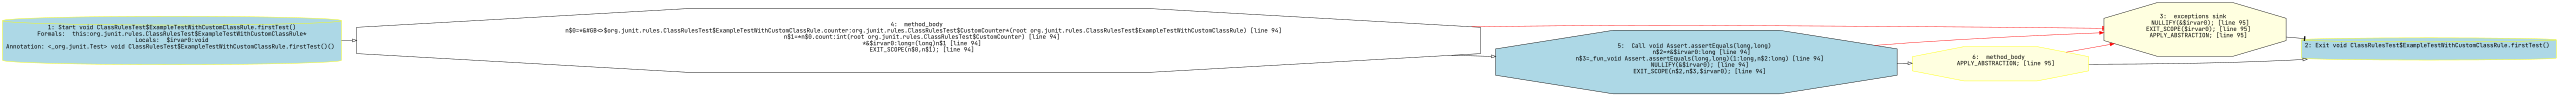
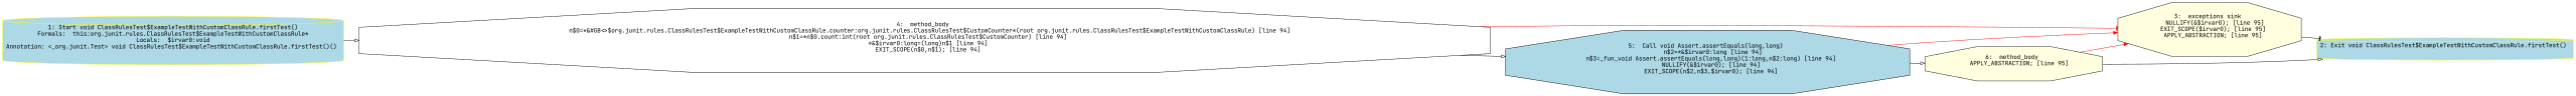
  digraph {
    rankdir=LR
    fontname="JetBrains Mono"
    node [style=filled fillcolor=lightblue shape=octagon fontname="JetBrains Mono"]
    edge [arrowhead=onormal fontname="JetBrains Mono"]
    n1 [color=yellow label="1: Start void ClassRulesTest$ExampleTestWithCustomClassRule.firstTest()\nFormals:  this:org.junit.rules.ClassRulesTest$ExampleTestWithCustomClassRule*\nLocals:  $irvar0:void\nAnnotation: <_org.junit.Test> void ClassRulesTest$ExampleTestWithCustomClassRule.firstTest()() \n  " shape=cylinder]
    n2 [label="4:  method_body \n   n$0=*&#GB<>$org.junit.rules.ClassRulesTest$ExampleTestWithCustomClassRule.counter:org.junit.rules.ClassRulesTest$CustomCounter*(root org.junit.rules.ClassRulesTest$ExampleTestWithCustomClassRule) [line 94]\n  n$1=*n$0.count:int(root org.junit.rules.ClassRulesTest$CustomCounter) [line 94]\n  *&$irvar0:long=(long)n$1 [line 94]\n  EXIT_SCOPE(n$0,n$1); [line 94]\n " fillcolor=white]
    n3 [label="3:  exceptions sink \n   NULLIFY(&$irvar0); [line 95]\n  EXIT_SCOPE($irvar0); [line 95]\n  APPLY_ABSTRACTION; [line 95]\n " fillcolor=lightyellow]
    n4 [label="5:  Call void Assert.assertEquals(long,long) \n   n$2=*&$irvar0:long [line 94]\n  n$3=_fun_void Assert.assertEquals(long,long)(1:long,n$2:long) [line 94]\n  NULLIFY(&$irvar0); [line 94]\n  EXIT_SCOPE(n$2,n$3,$irvar0); [line 94]\n "]
    n5 [color=yellow label="2: Exit void ClassRulesTest$ExampleTestWithCustomClassRule.firstTest() \n  " shape=cylinder]
-   n6 [label="6:  method_body \n   APPLY_ABSTRACTION; [line 95]\n " fillcolor=lightyellow color=yellow]
+   n6 [label="6:  method_body \n   APPLY_ABSTRACTION; [line 95]\n " fillcolor=lightyellow]
    n1 -> n2
    n2 -> n3 [color=red arrowhead=tee]
    n2 -> n4
    n3 -> n5 [arrowhead=tee]
    n4 -> n3 [color=red arrowhead=normal]
    n4 -> n6
    n6 -> n3 [color=red arrowhead=normal]
    n6 -> n5
  }
